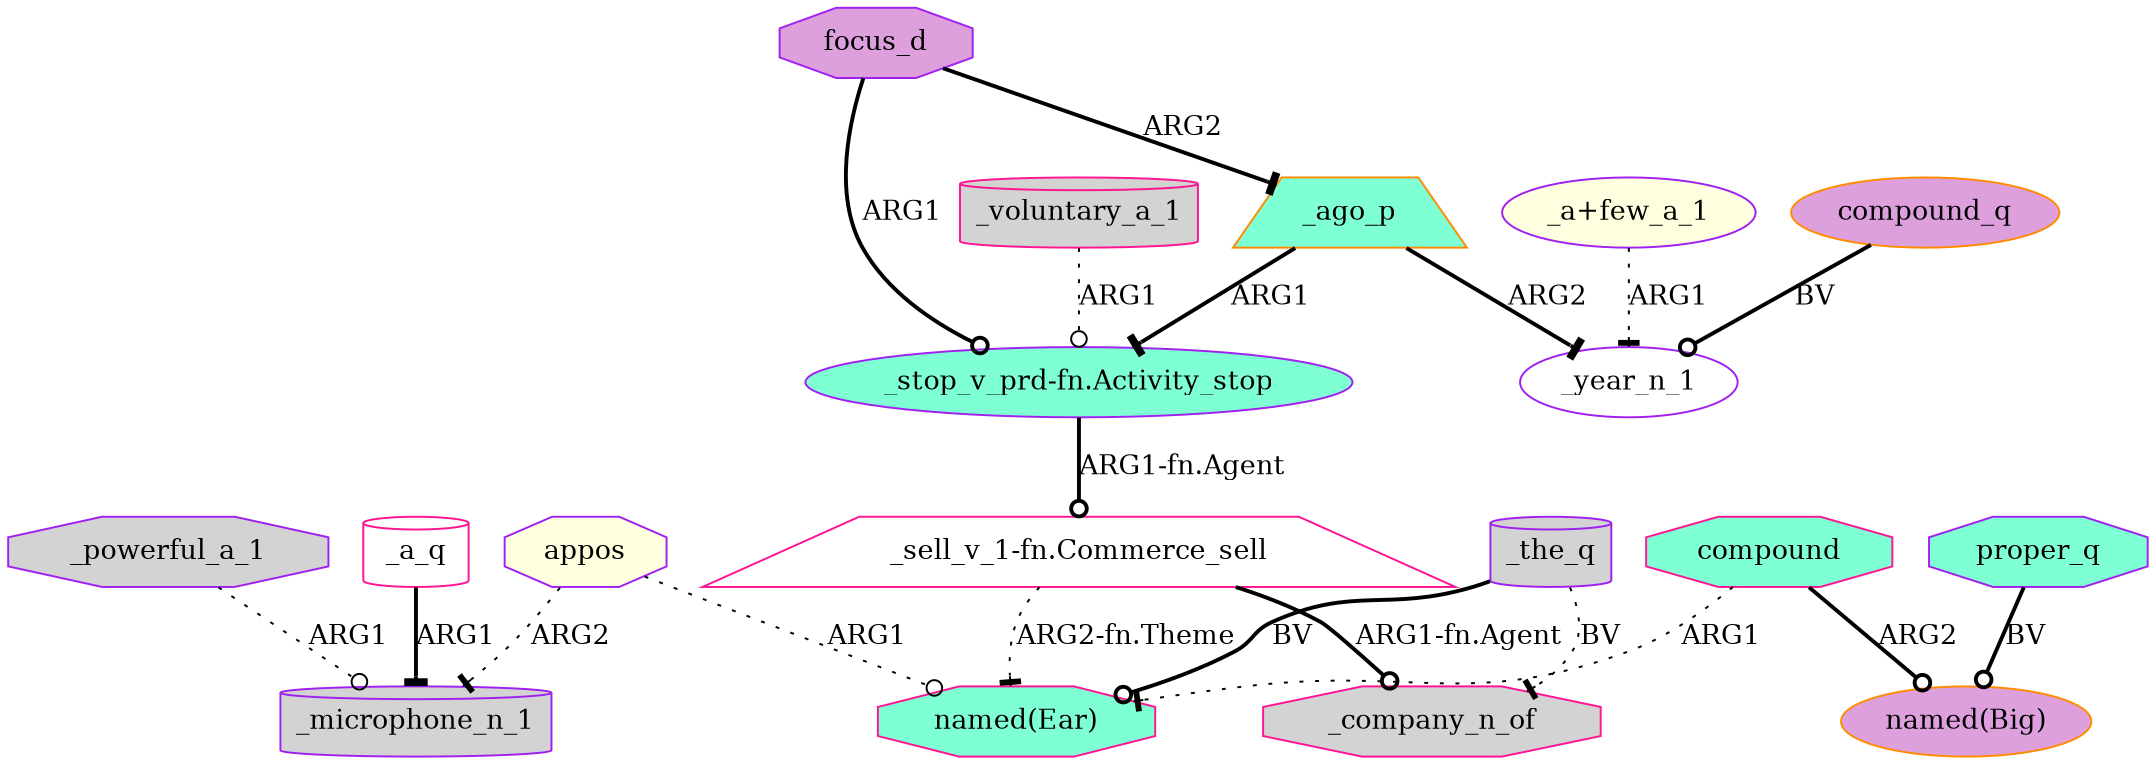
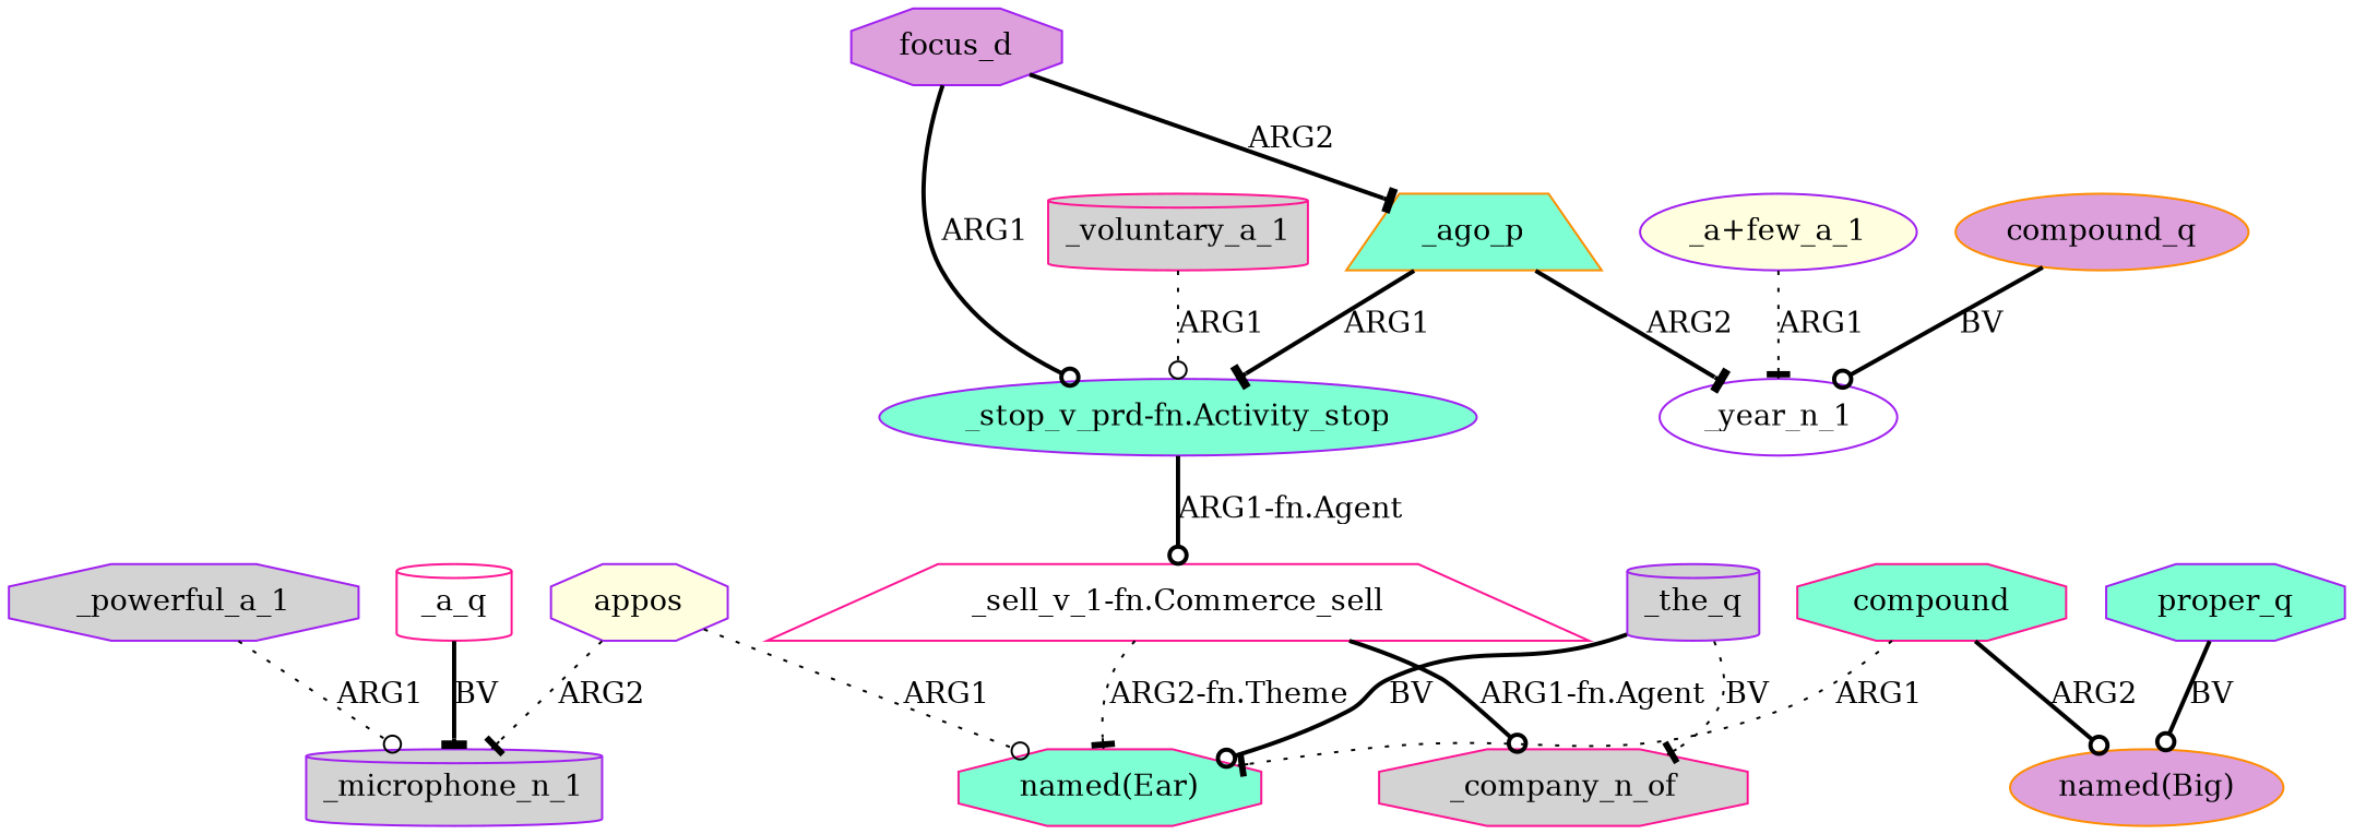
  digraph {
    node [color=purple fillcolor=lightgrey shape=octagon style=filled]
    edge [arrowhead=odot style=bold]
    appos [fillcolor=lightyellow]
    _microphone_n_1 [shape=cylinder]
    "named(Ear)" [color=deeppink fillcolor=aquamarine]
    _the_q [shape=cylinder]
    _company_n_of [color=deeppink]
    _powerful_a_1
    "_a+few_a_1" [fillcolor=lightyellow shape=ellipse]
    _year_n_1 [fillcolor=white shape=ellipse]
    _ago_p [color=darkorange fillcolor=aquamarine shape=trapezium]
    "_stop_v_prd-fn.Activity_stop" [fillcolor=aquamarine shape=ellipse]
    "_sell_v_1-fn.Commerce_sell" [color=deeppink fillcolor=white shape=trapezium]
    _a_q [color=deeppink fillcolor=white shape=cylinder]
    _voluntary_a_1 [color=deeppink shape=cylinder]
    compound [color=deeppink fillcolor=aquamarine]
    "named(Big)" [color=darkorange fillcolor=plum shape=ellipse]
    n16 [color=darkorange fillcolor=plum label=compound_q shape=ellipse]
    focus_d [fillcolor=plum]
    proper_q [fillcolor=aquamarine]
    appos -> _microphone_n_1 [arrowhead=tee label=ARG2 style=dotted]
    appos -> "named(Ear)" [label=ARG1 style=dotted]
    _the_q -> "named(Ear)" [label=BV]
    _the_q -> _company_n_of [arrowhead=tee label=BV style=dotted]
    _powerful_a_1 -> _microphone_n_1 [label=ARG1 style=dotted]
    "_a+few_a_1" -> _year_n_1 [arrowhead=tee label=ARG1 style=dotted]
    _ago_p -> _year_n_1 [arrowhead=tee label=ARG2]
    _ago_p -> "_stop_v_prd-fn.Activity_stop" [arrowhead=tee label=ARG1]
    "_stop_v_prd-fn.Activity_stop" -> "_sell_v_1-fn.Commerce_sell" [label="ARG1-fn.Agent"]
    "_sell_v_1-fn.Commerce_sell" -> "named(Ear)" [arrowhead=tee label="ARG2-fn.Theme" style=dotted]
    "_sell_v_1-fn.Commerce_sell" -> _company_n_of [label="ARG1-fn.Agent"]
-   _a_q -> _microphone_n_1 [arrowhead=tee label=ARG1]
+   _a_q -> _microphone_n_1 [arrowhead=tee label=BV]
    _voluntary_a_1 -> "_stop_v_prd-fn.Activity_stop" [label=ARG1 style=dotted]
    compound -> "named(Ear)" [arrowhead=tee label=ARG1 style=dotted]
    compound -> "named(Big)" [label=ARG2]
    n16 -> _year_n_1 [label=BV]
    focus_d -> _ago_p [arrowhead=tee label=ARG2]
    focus_d -> "_stop_v_prd-fn.Activity_stop" [label=ARG1]
    proper_q -> "named(Big)" [label=BV]
  }
